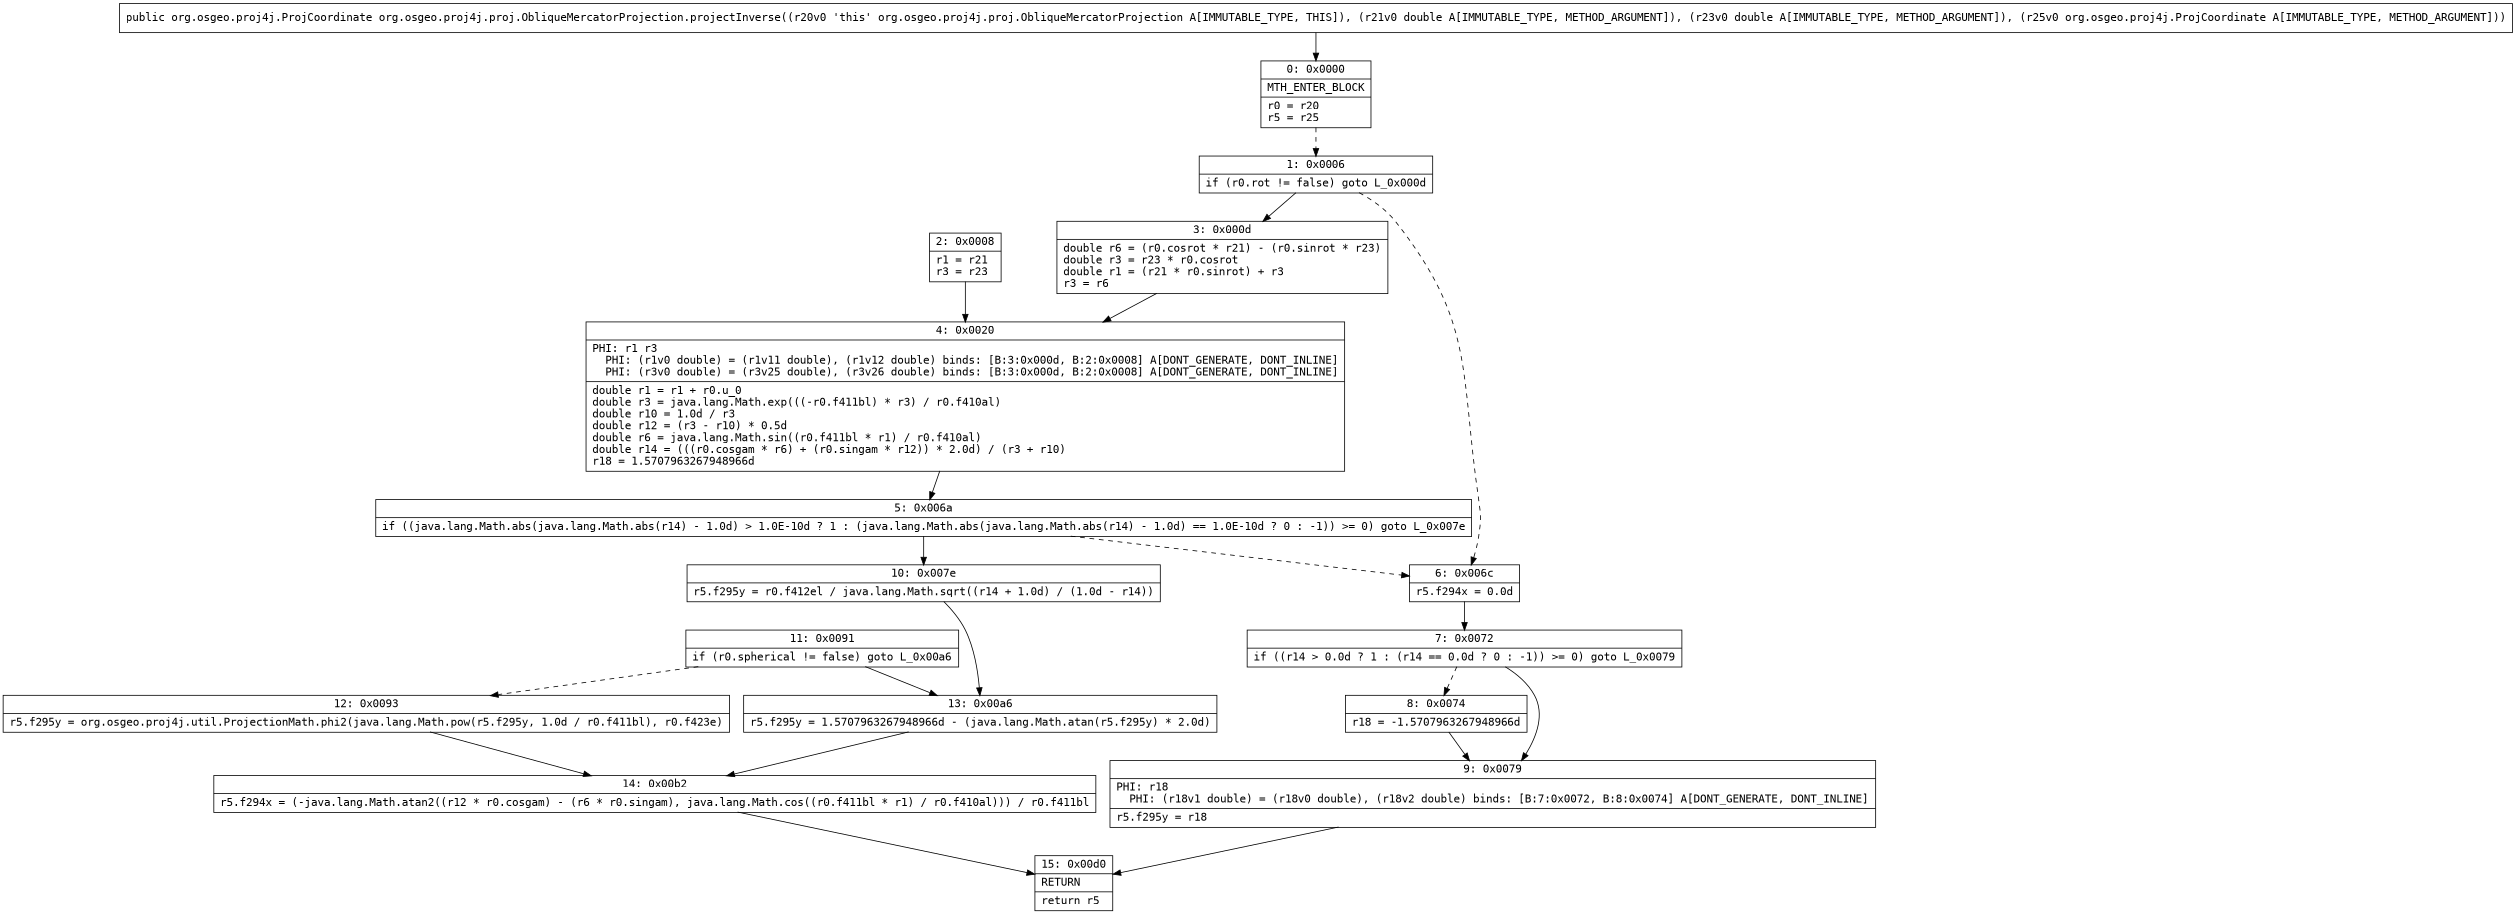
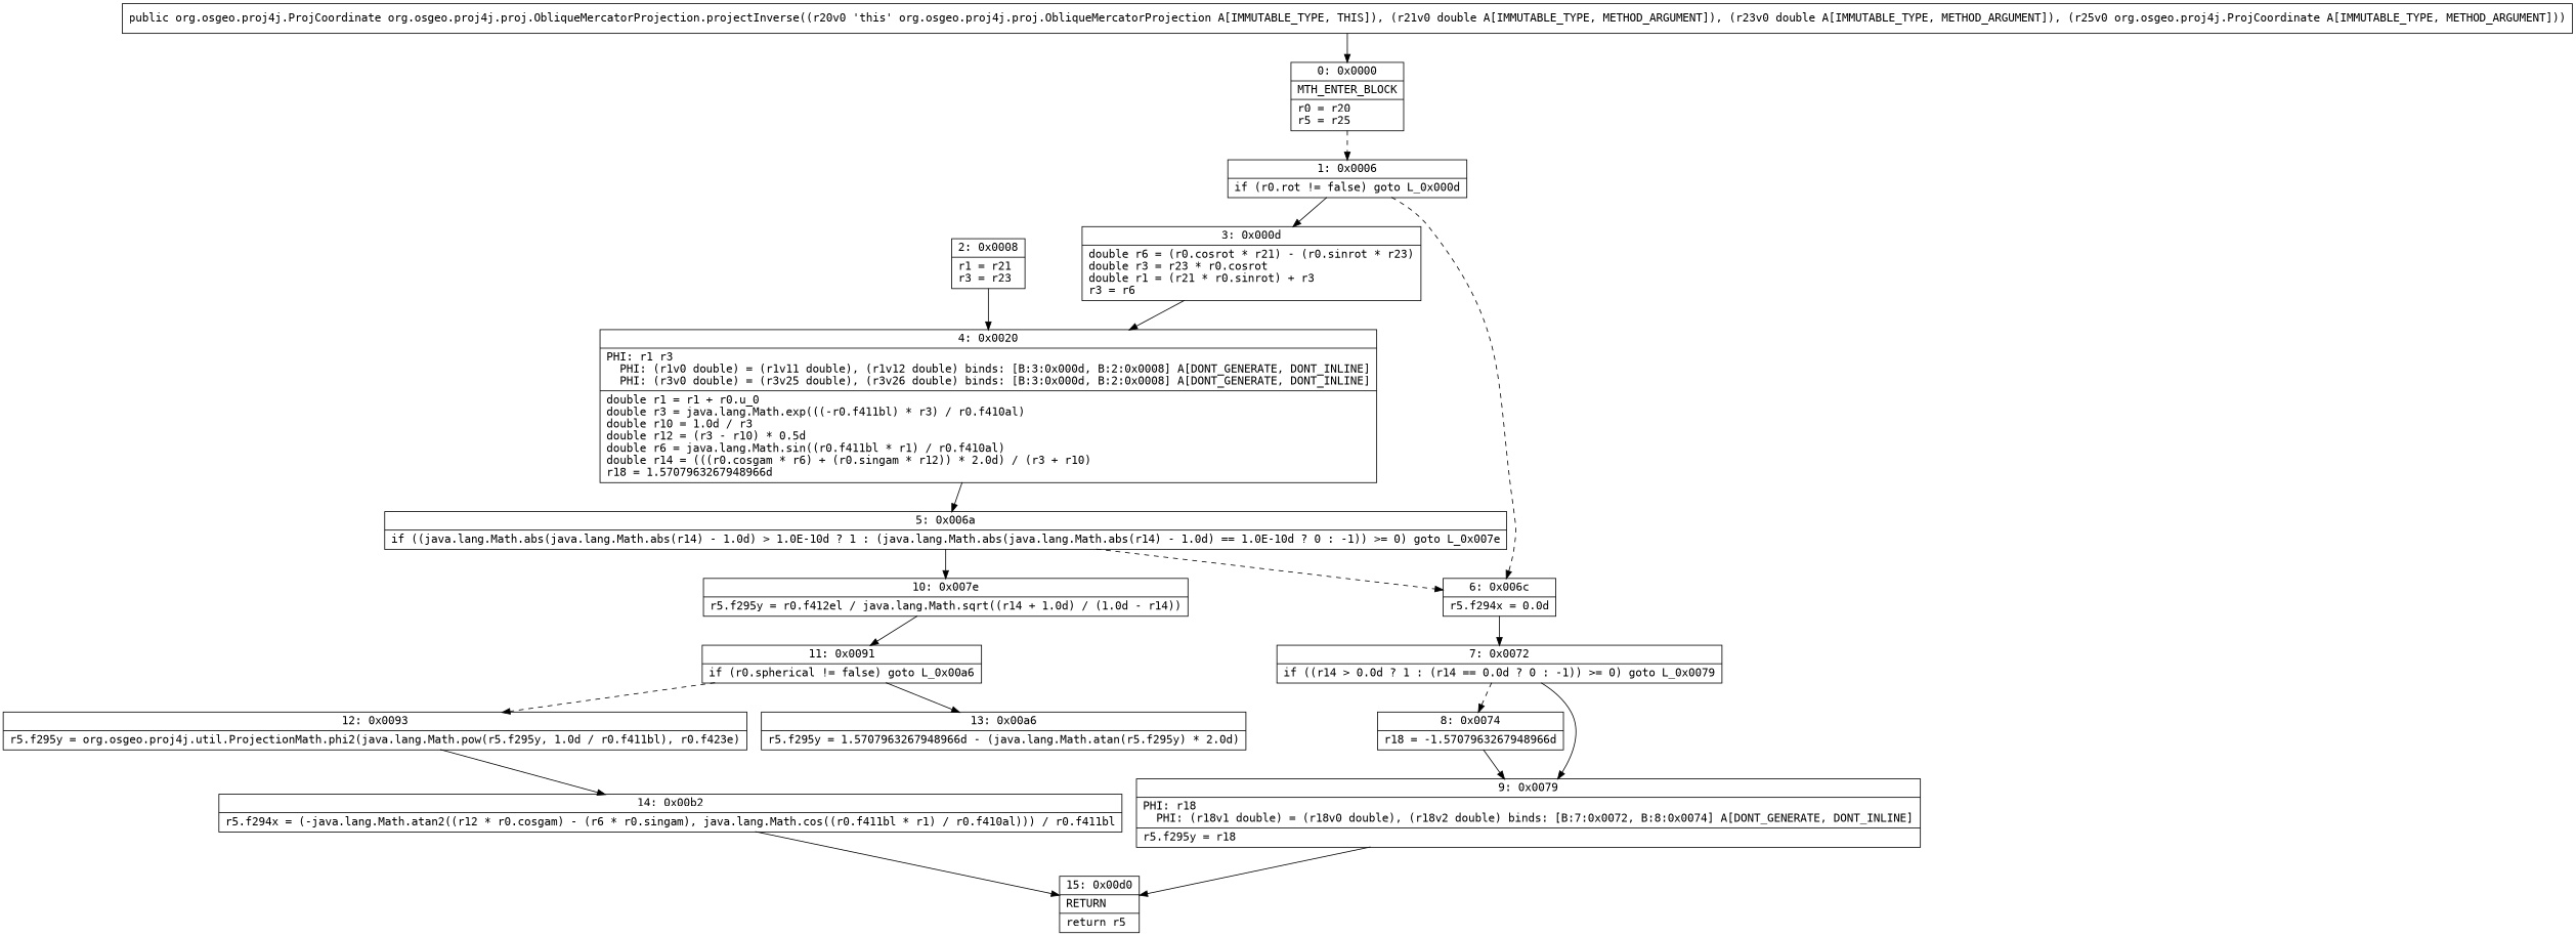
  digraph {
    fontname="DejaVu Sans Mono"
    node [fontname="DejaVu Sans Mono" shape=record]
    edge [fontname="DejaVu Sans Mono"]
    n1 [label="{0\:\ 0x0000|MTH_ENTER_BLOCK\l|r0 = r20\lr5 = r25\l}"]
    n2 [label="{1\:\ 0x0006|if (r0.rot != false) goto L_0x000d\l}"]
    n3 [label="{3\:\ 0x000d|double r6 = (r0.cosrot * r21) \- (r0.sinrot * r23)\ldouble r3 = r23 * r0.cosrot\ldouble r1 = (r21 * r0.sinrot) + r3\lr3 = r6\l}"]
    n4 [label="{6\:\ 0x006c|r5.f294x = 0.0d\l}"]
    n5 [label="{2\:\ 0x0008|r1 = r21\lr3 = r23\l}"]
    n6 [label="{4\:\ 0x0020|PHI: r1 r3 \l  PHI: (r1v0 double) = (r1v11 double), (r1v12 double) binds: [B:3:0x000d, B:2:0x0008] A[DONT_GENERATE, DONT_INLINE]\l  PHI: (r3v0 double) = (r3v25 double), (r3v26 double) binds: [B:3:0x000d, B:2:0x0008] A[DONT_GENERATE, DONT_INLINE]\l|double r1 = r1 + r0.u_0\ldouble r3 = java.lang.Math.exp(((\-r0.f411bl) * r3) \/ r0.f410al)\ldouble r10 = 1.0d \/ r3\ldouble r12 = (r3 \- r10) * 0.5d\ldouble r6 = java.lang.Math.sin((r0.f411bl * r1) \/ r0.f410al)\ldouble r14 = (((r0.cosgam * r6) + (r0.singam * r12)) * 2.0d) \/ (r3 + r10)\lr18 = 1.5707963267948966d\l}"]
    n7 [label="{5\:\ 0x006a|if ((java.lang.Math.abs(java.lang.Math.abs(r14) \- 1.0d) \> 1.0E\-10d ? 1 : (java.lang.Math.abs(java.lang.Math.abs(r14) \- 1.0d) == 1.0E\-10d ? 0 : \-1)) \>= 0) goto L_0x007e\l}"]
    n8 [label="{10\:\ 0x007e|r5.f295y = r0.f412el \/ java.lang.Math.sqrt((r14 + 1.0d) \/ (1.0d \- r14))\l}"]
    n9 [label="{7\:\ 0x0072|if ((r14 \> 0.0d ? 1 : (r14 == 0.0d ? 0 : \-1)) \>= 0) goto L_0x0079\l}"]
    n10 [label="{11\:\ 0x0091|if (r0.spherical != false) goto L_0x00a6\l}"]
    n11 [label="{8\:\ 0x0074|r18 = \-1.5707963267948966d\l}"]
    n12 [label="{9\:\ 0x0079|PHI: r18 \l  PHI: (r18v1 double) = (r18v0 double), (r18v2 double) binds: [B:7:0x0072, B:8:0x0074] A[DONT_GENERATE, DONT_INLINE]\l|r5.f295y = r18\l}"]
    n13 [label="{15\:\ 0x00d0|RETURN\l|return r5\l}"]
    n14 [label="{12\:\ 0x0093|r5.f295y = org.osgeo.proj4j.util.ProjectionMath.phi2(java.lang.Math.pow(r5.f295y, 1.0d \/ r0.f411bl), r0.f423e)\l}"]
    n15 [label="{13\:\ 0x00a6|r5.f295y = 1.5707963267948966d \- (java.lang.Math.atan(r5.f295y) * 2.0d)\l}"]
    n16 [label="{14\:\ 0x00b2|r5.f294x = (\-java.lang.Math.atan2((r12 * r0.cosgam) \- (r6 * r0.singam), java.lang.Math.cos((r0.f411bl * r1) \/ r0.f410al))) \/ r0.f411bl\l}"]
    n17 [label="{public org.osgeo.proj4j.ProjCoordinate org.osgeo.proj4j.proj.ObliqueMercatorProjection.projectInverse((r20v0 'this' org.osgeo.proj4j.proj.ObliqueMercatorProjection A[IMMUTABLE_TYPE, THIS]), (r21v0 double A[IMMUTABLE_TYPE, METHOD_ARGUMENT]), (r23v0 double A[IMMUTABLE_TYPE, METHOD_ARGUMENT]), (r25v0 org.osgeo.proj4j.ProjCoordinate A[IMMUTABLE_TYPE, METHOD_ARGUMENT])) }"]
    n1 -> n2 [style=dashed]
    n2 -> n3
    n2 -> n4 [style=dashed]
    n3 -> n6
    n4 -> n9
    n5 -> n6
    n6 -> n7
    n7 -> n4 [style=dashed]
    n7 -> n8
-   n8 -> n15
+   n8 -> n10
    n9 -> n11 [style=dashed]
    n9 -> n12
    n10 -> n14 [style=dashed]
    n10 -> n15
    n11 -> n12
    n12 -> n13
    n14 -> n16
-   n15 -> n16
    n16 -> n13
    n17 -> n1
  }
